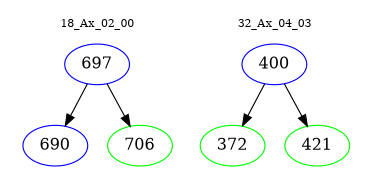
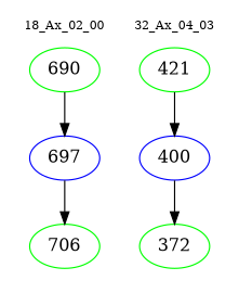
  digraph {
    node [color=green]
    edge [color=black]
    n1 [color=blue label=697]
-   n2 [color=blue label=690]
+   n2 [label=690]
    n3 [label=706]
    n4 [color=blue label=400]
    n5 [label=372]
    n6 [label=421]
    subgraph cluster_1 {
      color=white
      fontsize=10
      label="18_Ax_02_00"
      n1
      n2
      n3
    }
    subgraph cluster_2 {
      color=white
      fontsize=10
      label="32_Ax_04_03"
      n4
      n5
      n6
    }
-   n1 -> n2
+   n2 -> n1
    n1 -> n3
    n4 -> n5
-   n4 -> n6
+   n6 -> n4
  }
